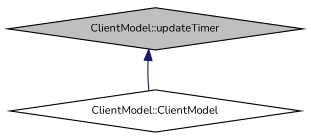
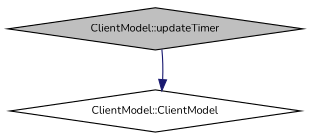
  digraph {
    rankdir=TB
    fontname=Nunito
    node [color=black fontname=Nunito fontsize=10 shape=diamond style=filled]
    n1 [fillcolor=grey75 fontcolor=black height=0.2 label="ClientModel::updateTimer" width=0.4]
    n2 [fillcolor=white height=0.2 label="ClientModel::ClientModel" width=0.4]
-   n1 -> n2 [color=midnightblue dir=back fontname=Nunito fontsize=10 labelfontname=Helvetica labelfontsize=10 style=solid]
+   n2 -> n1 [color=midnightblue dir=back fontname=Nunito fontsize=10 labelfontname=Helvetica labelfontsize=10 style=solid]
  }
